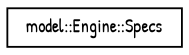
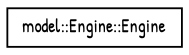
  digraph {
    rankdir=LR
    fontname="Patrick Hand"
-   n1 [color=black fillcolor=white fontname="Patrick Hand" fontsize=10 height=0.2 label="model::Engine::Specs" shape=record style=filled width=0.4]
+   n1 [color=black fillcolor=white fontname="Patrick Hand" fontsize=10 height=0.2 label="model::Engine::Engine" shape=record style=filled width=0.4]
  }
